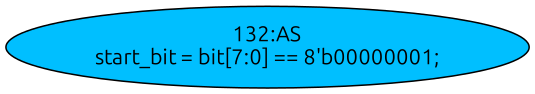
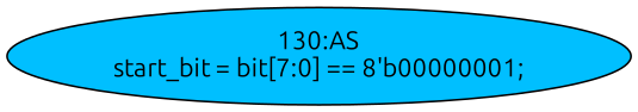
  strict digraph {
    fontname=Ubuntu
-   n1 [ast="<pyverilog.vparser.ast.Assign object at 0x7f1167bd4710>" def_var="['start_bit']" fillcolor=deepskyblue label="132:AS\nstart_bit = bit[7:0] == 8'b00000001;" statements="[]" style=filled typ=Assign use_var="['bit']" fontname=Ubuntu]
+   n1 [ast="<pyverilog.vparser.ast.Assign object at 0x7f1167bd4710>" def_var="['start_bit']" fillcolor=deepskyblue label="130:AS\nstart_bit = bit[7:0] == 8'b00000001;" statements="[]" style=filled typ=Assign use_var="['bit']" fontname=Ubuntu]
  }
